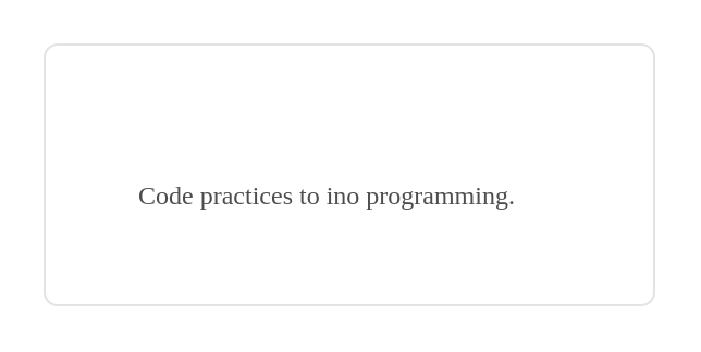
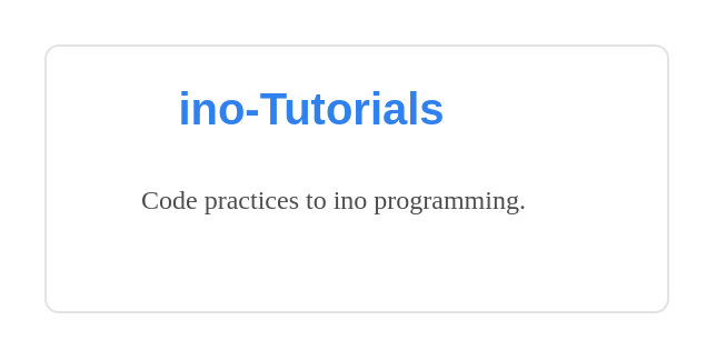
  <mxCell id="0" />
  <mxCell id="1" parent="0" />
  <mxCell id="2" value="" style="rounded=1;whiteSpace=wrap;html=1;arcSize=5;strokeColor=#E4E2E2;" parent="1" vertex="1"><mxGeometry x="20" y="20" width="280" height="120" as="geometry" /></mxCell>
  <mxCell id="3" value="" style="shape=image;imageAspect=0;aspect=fixed;verticalLabelPosition=bottom;verticalAlign=top;image=https://assets.gitlab-static.net/assets/logo-d36b5212042cebc89b96df4bf6ac24e43db316143e89926c0db839ff694d2de4.svg;" parent="1" vertex="1"><mxGeometry x="40" y="35" width="25" height="25" as="geometry" /></mxCell>
+ <mxCell id="4" value="&lt;p&gt;&lt;font size=&quot;1&quot;&gt;&lt;span style=&quot;font-size: 20px&quot;&gt;&lt;b&gt;ino-Tutorials&lt;/b&gt;&lt;/span&gt;&lt;/font&gt;&lt;/p&gt;" style="text;html=1;strokeColor=none;fillColor=none;align=center;verticalAlign=middle;whiteSpace=wrap;rounded=0;fontColor=#3080ED;" parent="1" vertex="1"><mxGeometry x="65" y="27.5" width="150" height="40" as="geometry" /></mxCell>
  <mxCell id="5" value="&lt;pre style=&quot;overflow-wrap: break-word&quot;&gt;&lt;font color=&quot;#4d4d4d&quot; face=&quot;Verdana&quot;&gt;Code practices to ino programming.&lt;/font&gt;&lt;/pre&gt;" style="text;html=1;strokeColor=none;fillColor=none;align=center;verticalAlign=middle;whiteSpace=wrap;rounded=0;" parent="1" vertex="1"><mxGeometry x="40" y="80" width="220" height="20" as="geometry" /></mxCell>
